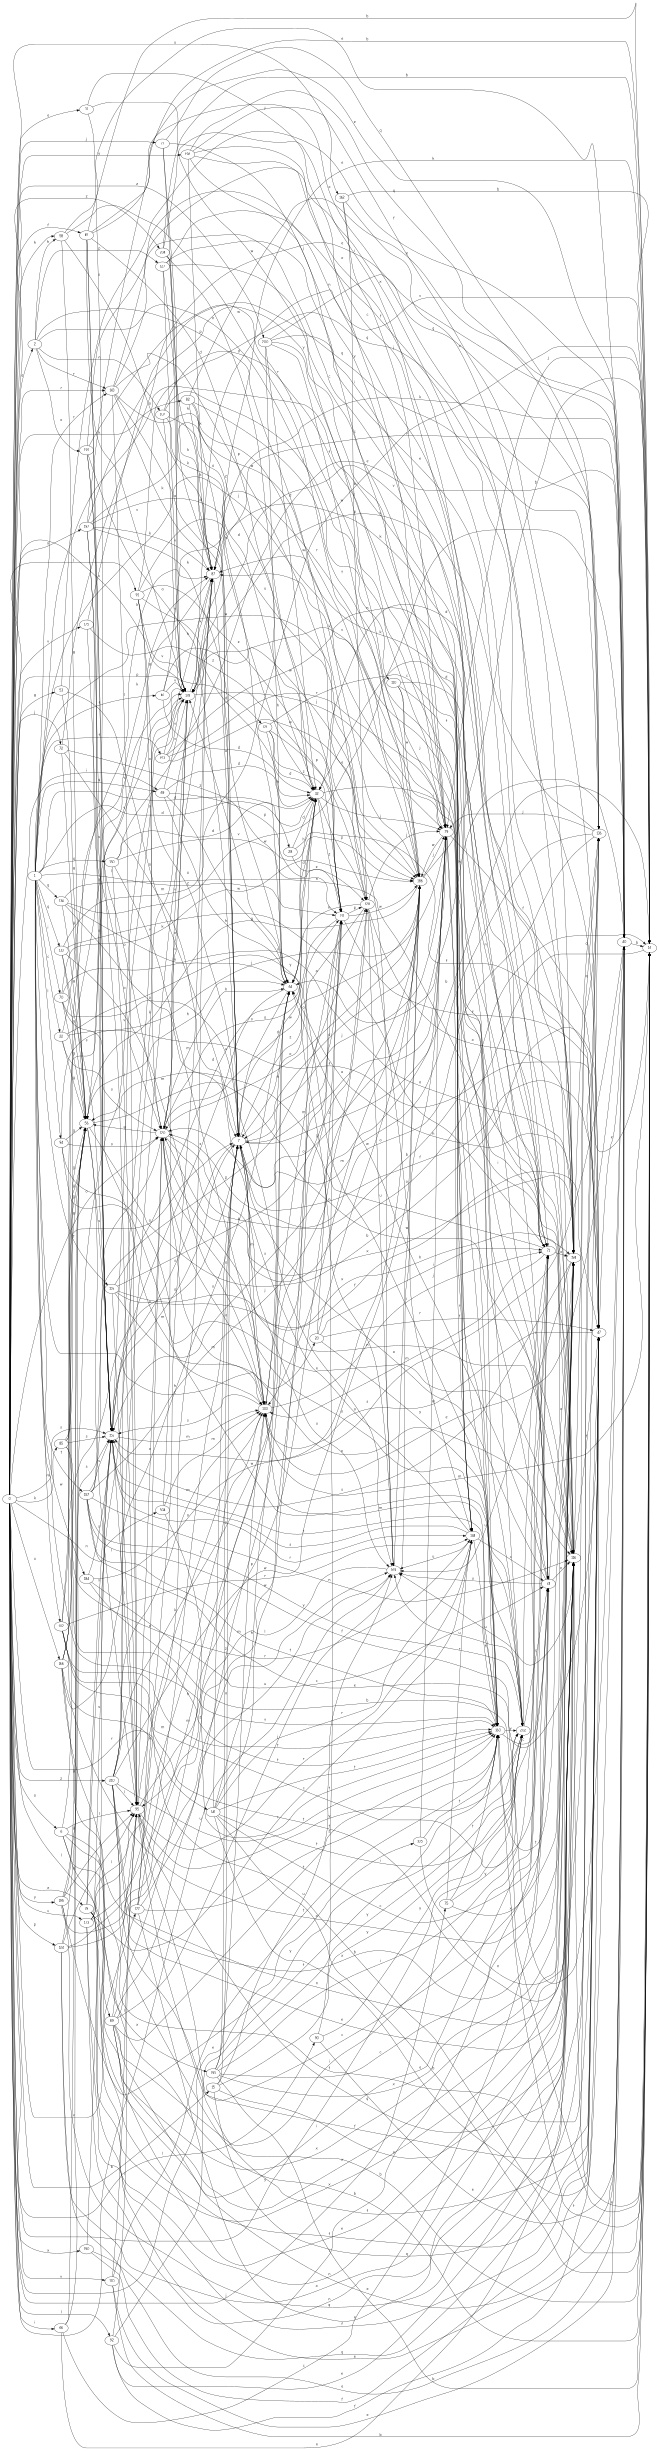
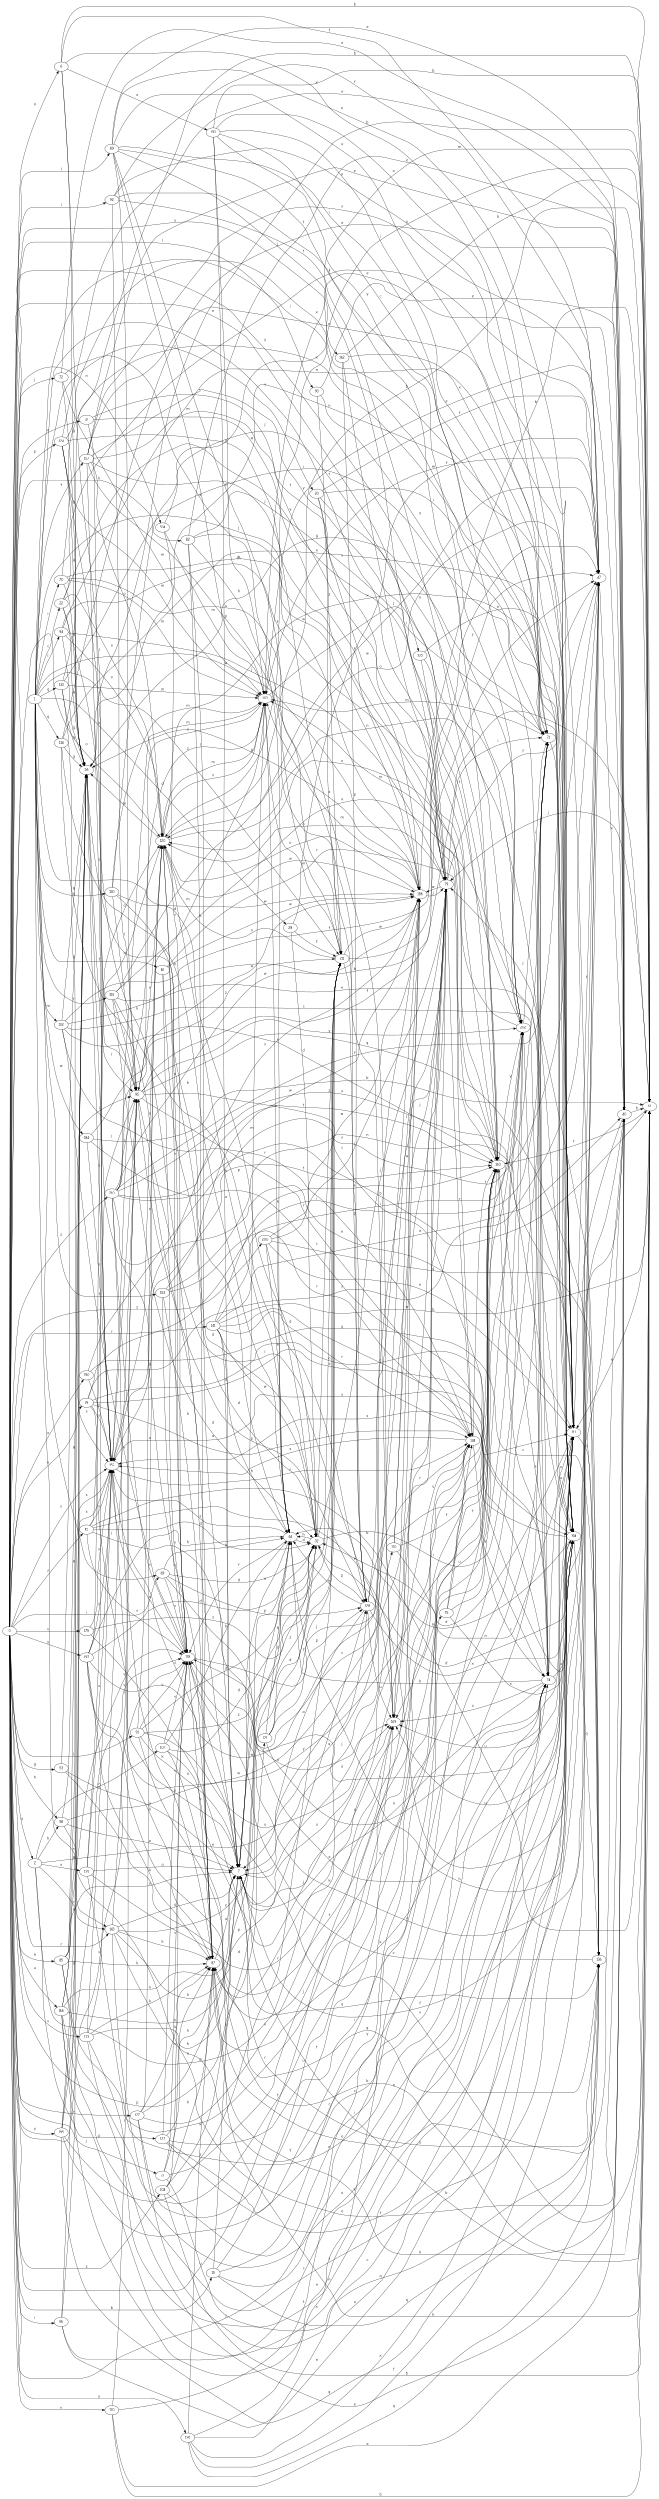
  strict digraph {
    fontname="Comic Neue"
    rankdir=LR
    node [fontname="Comic Neue"]
    edge [fontname="Comic Neue"]
    0
    2
    6
    15
    37
    39
    45
    53
    58
    66
    69
    72
    75
    77
    82
    85
    89
    90
    91
    92
    n21 [label=504]
    105
    120
    121
    124
    141
    143
    152
    162
    166
    169
    170
    173
    175
    177
    178
    190
    195
    196
    197
    202
    204
    n43 [label=200]
    210
    107
    110
    127
    128
    191
    16
    47
    56
    95
    193
    194
    7
-   111 [label=116]
+   111
    136
    79
    186
    71
    87
    144
    32
    40
    24
    64
    211
    103
    160
    1
    20
    22
    28
    46
    70
    94
    102
    130
    133
    134
    153
    157
    159
    184
    0 -> 2 [label=a]
    0 -> 6 [label=a]
    0 -> 15 [label=b]
    0 -> 37 [label=e]
    0 -> 39 [label=e]
    0 -> 45 [label=f]
    0 -> 53 [label=g]
    0 -> 58 [label=h]
    0 -> 66 [label=i]
    0 -> 69 [label=i]
    0 -> 72 [label=j]
    0 -> 75 [label=j]
    0 -> 77 [label=j]
    0 -> 82 [label=k]
    0 -> 85 [label=k]
    0 -> 89 [label=l]
    0 -> 90 [label=l]
    0 -> 91 [label=l]
    0 -> 92 [label=l]
    0 -> n21 [label=n]
    0 -> 105 [label=n]
    0 -> 120 [label=o]
    0 -> 121 [label=p]
    0 -> 124 [label=p]
    0 -> 141 [label=r]
    0 -> 143 [label=r]
    0 -> 152 [label=s]
    0 -> 162 [label=u]
    0 -> 166 [label=u]
    0 -> 169 [label=u]
    0 -> 170 [label=v]
    0 -> 173 [label=v]
    0 -> 175 [label=v]
    0 -> 177 [label=v]
    0 -> 178 [label=v]
    0 -> 190 [label=x]
    0 -> 195 [label=y]
    0 -> 196 [label=y]
    0 -> 197 [label=y]
    0 -> 202 [label=y]
    0 -> 204 [label=z]
    0 -> n43 [label=z]
    0 -> 210 [label=z]
    2 -> 58 [label=h]
    2 -> 143 [label=r]
    2 -> 107 [label=n]
    2 -> 110 [label=n]
    2 -> 127 [label=p]
    2 -> 128 [label=p]
    2 -> 191 [label=x]
    6 -> 16 [label=b]
    6 -> 47 [label=f]
    6 -> 56 [label=g]
    6 -> 95 [label=l]
    6 -> 193 [label=x]
    6 -> 194 [label=x]
    15 -> 169 [label=u]
    15 -> 202 [label=y]
    15 -> 7 [label=a]
    15 -> 111 [label=n]
    15 -> 136 [label=q]
    37 -> 152 [label=s]
    37 -> 79 [label=j]
    37 -> 186 [label=w]
    39 -> 152 [label=s]
    39 -> 47 [label=f]
    39 -> 194 [label=x]
    39 -> 111 [label=n]
    39 -> 71 [label=i]
    39 -> 87 [label=k]
    39 -> 144 [label=r]
    45 -> 152 [label=s]
    45 -> 178 [label=v]
    45 -> 16 [label=b]
    45 -> 95 [label=l]
    45 -> 194 [label=x]
    45 -> 32 [label=d]
    45 -> 40 [label=e]
    53 -> 56 [label=g]
    53 -> 7 [label=a]
    53 -> 40 [label=e]
    58 -> 56 [label=g]
    58 -> 7 [label=a]
    58 -> 186 [label=w]
    58 -> 40 [label=e]
    66 -> 152 [label=s]
    66 -> 56 [label=g]
    66 -> 111 [label=n]
    66 -> 24 [label=c]
    69 -> 169 [label=u]
    69 -> 178 [label=v]
    69 -> 128 [label=p]
    69 -> 32 [label=d]
    69 -> 64 [label=h]
    72 -> 56 [label=g]
    72 -> 40 [label=e]
    72 -> 211 [label=z]
    72 -> 103 [label=m]
    75 -> 202 [label=y]
    75 -> 194 [label=x]
    75 -> 144 [label=r]
    75 -> 160 [label=t]
    77 -> 178 [label=v]
    77 -> 136 [label=q]
    77 -> 79 [label=j]
    77 -> 87 [label=k]
    82 -> 7 [label=a]
    82 -> 186 [label=w]
    82 -> 87 [label=k]
    82 -> 40 [label=e]
+   82 -> 64 [label=h]
    82 -> 160 [label=t]
    85 -> 152 [label=s]
    85 -> 56 [label=g]
    85 -> 7 [label=a]
    85 -> 87 [label=k]
    85 -> 144 [label=r]
    85 -> 160 [label=t]
    89 -> 95 [label=l]
    89 -> 194 [label=x]
    89 -> 111 [label=n]
    89 -> 79 [label=j]
    89 -> 71 [label=i]
    89 -> 40 [label=e]
    89 -> 211 [label=z]
    89 -> 103 [label=m]
    89 -> 160 [label=t]
    90 -> 202 [label=y]
    90 -> 40 [label=e]
    90 -> 211 [label=z]
    91 -> 120 [label=o]
    91 -> 169 [label=u]
    91 -> 178 [label=v]
    91 -> 7 [label=a]
    91 -> 136 [label=q]
    91 -> 32 [label=d]
    91 -> 211 [label=z]
    92 -> 47 [label=f]
    92 -> 95 [label=l]
    92 -> 111 [label=n]
    92 -> 71 [label=i]
    92 -> 160 [label=t]
    n21 -> 178 [label=v]
    n21 -> 103 [label=m]
    n21 -> 160 [label=t]
    105 -> 111 [label=n]
    105 -> 79 [label=j]
    105 -> 160 [label=t]
    120 -> 178 [label=v]
    120 -> 16 [label=b]
    120 -> 56 [label=g]
    120 -> 194 [label=x]
    120 -> 111 [label=n]
    120 -> 186 [label=w]
    120 -> 64 [label=h]
    120 -> 103 [label=m]
    121 -> 128 [label=p]
    121 -> 32 [label=d]
    121 -> 24 [label=c]
    121 -> 64 [label=h]
    121 -> 211 [label=z]
    124 -> 169 [label=u]
    124 -> 56 [label=g]
    124 -> 95 [label=l]
    124 -> 194 [label=x]
    124 -> 40 [label=e]
    124 -> 103 [label=m]
    141 -> 16 [label=b]
    141 -> 7 [label=a]
    141 -> 71 [label=i]
    141 -> 144 [label=r]
    141 -> 32 [label=w]
    141 -> 40 [label=e]
    141 -> 24 [label=c]
    141 -> 64 [label=h]
    141 -> 160 [label=t]
    143 -> 128 [label=p]
    143 -> 95 [label=l]
    143 -> 194 [label=x]
    143 -> 7 [label=a]
    143 -> 87 [label=k]
    143 -> 24 [label=c]
    143 -> 211 [label=z]
    152 -> 95 [label=l]
    152 -> 7 [label=a]
    152 -> 144 [label=r]
    152 -> 103 [label=m]
    152 -> 160 [label=t]
    162 -> 128 [label=p]
    162 -> 16 [label=b]
    162 -> 194 [label=x]
    162 -> 79 [label=j]
    166 -> 178 [label=v]
    166 -> 47 [label=f]
    166 -> 56 [label=g]
    166 -> 194 [label=x]
    166 -> 7 [label=a]
    166 -> 111 [label=n]
    166 -> 64 [label=h]
    169 -> 95 [label=l]
    169 -> 186 [label=w]
    170 -> 16 [label=b]
    170 -> 95 [label=l]
    170 -> 40 [label=e]
    170 -> 160 [label=t]
    173 -> 152 [label=s]
    173 -> 95 [label=l]
    173 -> 111 [label=n]
    173 -> 87 [label=k]
    173 -> 40 [label=e]
    173 -> 64 [label=h]
    175 -> 152 [label=s]
    175 -> 136 [label=q]
    175 -> 211 [label=z]
    177 -> 120 [label=o]
    177 -> 169 [label=u]
    177 -> 7 [label=a]
    177 -> 111 [label=n]
    177 -> 87 [label=k]
    177 -> 160 [label=t]
    178 -> 120 [label=o]
    178 -> 152 [label=s]
    178 -> 79 [label=j]
    178 -> 87 [label=k]
    190 -> 152 [label=s]
    190 -> 47 [label=f]
    190 -> 136 [label=q]
    195 -> 178 [label=v]
    195 -> 202 [label=y]
    195 -> 56 [label=g]
    195 -> 95 [label=l]
    195 -> 136 [label=q]
    195 -> 211 [label=z]
    196 -> 202 [label=y]
    196 -> 47 [label=f]
    196 -> 194 [label=x]
    196 -> 136 [label=q]
    196 -> 87 [label=k]
    196 -> 24 [label=c]
    197 -> 120 [label=o]
    197 -> 152 [label=s]
    197 -> 202 [label=y]
    197 -> 16 [label=b]
    197 -> 186 [label=w]
    197 -> 87 [label=k]
    197 -> 32 [label=d]
    197 -> 64 [label=h]
    202 -> 120 [label=o]
    202 -> 169 [label=u]
    202 -> 71 [label=i]
    202 -> 24 [label=c]
    204 -> 178 [label=v]
    204 -> 16 [label=b]
    204 -> 71 [label=i]
    204 -> 87 [label=k]
    204 -> 32 [label=d]
    n43 -> 111 [label=n]
    n43 -> 136 [label=q]
    n43 -> 79 [label=j]
    n43 -> 186 [label=w]
    n43 -> 32 [label=d]
    n43 -> 64 [label=h]
    210 -> 178 [label=v]
    210 -> 16 [label=b]
    210 -> 47 [label=f]
    210 -> 95 [label=l]
    210 -> 194 [label=x]
    210 -> 111 [label=n]
    210 -> 186 [label=w]
    210 -> 87 [label=k]
    210 -> 211 [label=z]
    210 -> 103 [label=m]
    210 -> 160 [label=t]
    107 -> 178 [label=v]
    107 -> 79 [label=j]
    107 -> 32 [label=d]
    107 -> 64 [label=h]
    107 -> 160 [label=t]
    110 -> 111 [label=n]
    110 -> 79 [label=j]
    110 -> 186 [label=w]
    110 -> 160 [label=t]
    127 -> 178 [label=v]
    127 -> 47 [label=f]
    127 -> 71 [label=i]
    127 -> 87 [label=k]
    127 -> 24 [label=c]
    128 -> 169 [label=u]
    128 -> 194 [label=x]
    128 -> 7 [label=a]
    128 -> 79 [label=j]
    128 -> 144 [label=r]
    128 -> 64 [label=h]
    191 -> 120 [label=o]
    191 -> 152 [label=s]
    191 -> 7 [label=a]
    191 -> 111 [label=n]
    191 -> 144 [label=r]
    16 -> 120 [label=o]
    16 -> 178 [label=v]
    16 -> 111 [label=n]
    16 -> 79 [label=j]
    16 -> 87 [label=k]
    16 -> 103 [label=m]
    16 -> 160 [label=t]
    47 -> 40 [label=e]
    47 -> 103 [label=m]
    56 -> 152 [label=s]
    56 -> 16 [label=b]
    56 -> 95 [label=l]
    56 -> 111 [label=n]
    56 -> 64 [label=h]
    95 -> 120 [label=o]
-   202 -> 95 [label=y]
+   95 -> 202 [label=y]
    95 -> 128 [label=p]
    95 -> 47 [label=f]
    95 -> 136 [label=q]
    95 -> 144 [label=r]
    95 -> 24 [label=c]
    193 -> 202 [label=y]
    193 -> 16 [label=b]
    193 -> 194 [label=x]
    193 -> 7 [label=a]
    193 -> 71 [label=i]
    193 -> 24 [label=c]
    193 -> 103 [label=m]
    194 -> 152 [label=s]
    194 -> 169 [label=u]
    194 -> 136 [label=q]
    194 -> 32 [label=d]
    194 -> 64 [label=h]
    194 -> 160 [label=t]
    7 -> 152 [label=s]
    7 -> 169 [label=u]
    7 -> 16 [label=b]
    7 -> 47 [label=f]
    7 -> 79 [label=j]
    7 -> 32 [label=d]
    7 -> 211 [label=z]
    7 -> 103 [label=m]
    111 -> 169 [label=u]
    111 -> 178 [label=v]
    111 -> 47 [label=f]
    111 -> 136 [label=q]
    111 -> 32 [label=d]
    136 -> 120 [label=o]
    136 -> 178 [label=v]
    136 -> 7 [label=a]
    136 -> 79 [label=j]
    79 -> 120 [label=o]
    79 -> 47 [label=f]
    79 -> 7 [label=a]
    79 -> 186 [label=w]
    79 -> 71 [label=i]
    79 -> 87 [label=k]
    79 -> 144 [label=r]
    186 -> 120 [label=o]
    186 -> 152 [label=s]
    186 -> 16 [label=b]
    186 -> 56 [label=g]
    186 -> 7 [label=a]
    186 -> 79 [label=j]
    186 -> 103 [label=m]
    71 -> 56 [label=g]
    71 -> 194 [label=x]
    71 -> 87 [label=k]
    71 -> 103 [label=m]
    87 -> 56 [label=g]
    87 -> 7 [label=a]
    144 -> 152 [label=s]
    144 -> 169 [label=u]
    144 -> 7 [label=a]
    144 -> 24 [label=c]
    144 -> 160 [label=t]
    32 -> 128 [label=p]
    32 -> 79 [label=j]
    32 -> 71 [label=i]
    32 -> 64 [label=h]
    32 -> 211 [label=z]
    40 -> 152 [label=s]
    40 -> 178 [label=v]
    40 -> 16 [label=b]
    40 -> 87 [label=k]
    40 -> 64 [label=h]
    24 -> 169 [label=u]
    24 -> 194 [label=x]
    24 -> 7 [label=a]
    24 -> 111 [label=n]
    24 -> 87 [label=k]
    24 -> 64 [label=h]
    64 -> 152 [label=s]
    64 -> 178 [label=v]
    64 -> 7 [label=a]
    64 -> 32 [label=d]
    211 -> 120 [label=o]
    211 -> 128 [label=p]
    211 -> 47 [label=f]
    211 -> 186 [label=w]
    211 -> 103 [label=m]
    103 -> 120 [label=o]
    103 -> 152 [label=s]
    103 -> 95 [label=l]
    103 -> 71 [label=i]
    103 -> 40 [label=e]
    103 -> 64 [label=h]
    160 -> 178 [label=v]
    160 -> 202 [label=y]
    160 -> 24 [label=c]
    160 -> 103 [label=m]
    1 -> 69 [label=i]
    1 -> 143 [label=r]
    1 -> 79 [label=j]
    1 -> 186 [label=w]
    1 -> 71 [label=i]
    1 -> 32 [label=d]
    1 -> 211 [label=z]
    1 -> 160 [label=t]
    1 -> 20 [label=c]
    1 -> 22 [label=c]
    1 -> 28 [label=d]
    1 -> 46 [label=f]
    1 -> 70 [label=i]
    1 -> 94 [label=l]
    1 -> 102 [label=m]
    1 -> 130 [label=q]
    1 -> 133 [label=q]
    1 -> 134 [label=q]
    1 -> 153 [label=t]
    1 -> 157 [label=t]
    1 -> 159 [label=t]
    1 -> 184 [label=w]
    20 -> 202 [label=y]
    20 -> 47 [label=f]
    20 -> 186 [label=w]
    20 -> 71 [label=i]
    20 -> 211 [label=z]
    22 -> 120 [label=o]
    22 -> 202 [label=y]
    22 -> 47 [label=f]
    22 -> 56 [label=g]
    22 -> 87 [label=k]
    28 -> 47 [label=f]
    28 -> 32 [label=d]
    28 -> 211 [label=z]
    46 -> 178 [label=v]
    46 -> 186 [label=w]
    46 -> 144 [label=r]
    46 -> 32 [label=d]
    70 -> 169 [label=u]
    70 -> 56 [label=g]
    70 -> 194 [label=x]
    70 -> 186 [label=w]
    70 -> 103 [label=m]
    94 -> 120 [label=o]
    94 -> 56 [label=g]
    94 -> 111 [label=n]
    94 -> 79 [label=j]
    94 -> 160 [label=t]
    102 -> 178 [label=v]
    102 -> 16 [label=b]
    102 -> 47 [label=f]
    102 -> 56 [label=g]
    102 -> 144 [label=r]
    102 -> 24 [label=c]
    102 -> 160 [label=t]
    130 -> 95 [label=l]
    130 -> 186 [label=w]
    130 -> 32 [label=d]
    130 -> 40 [label=e]
    130 -> 103 [label=m]
    133 -> 152 [label=s]
    133 -> 16 [label=b]
    133 -> 56 [label=g]
    133 -> 71 [label=i]
    133 -> 103 [label=m]
    134 -> 56 [label=g]
    134 -> 7 [label=a]
    134 -> 111 [label=n]
    134 -> 40 [label=e]
    134 -> 64 [label=h]
    153 -> 178 [label=v]
    153 -> 111 [label=n]
    153 -> 186 [label=w]
    153 -> 87 [label=k]
    153 -> 144 [label=r]
    157 -> 120 [label=o]
    157 -> 152 [label=s]
    157 -> 202 [label=y]
    157 -> 128 [label=p]
    157 -> 47 [label=f]
    157 -> 111 [label=n]
    157 -> 79 [label=j]
    157 -> 40 [label=e]
    157 -> 160 [label=t]
    159 -> 128 [label=p]
    159 -> 47 [label=f]
    159 -> 95 [label=l]
    159 -> 194 [label=x]
    159 -> 111 [label=n]
    159 -> 32 [label=d]
    184 -> 152 [label=s]
    184 -> 16 [label=b]
    184 -> 186 [label=w]
    184 -> 24 [label=c]
  }
